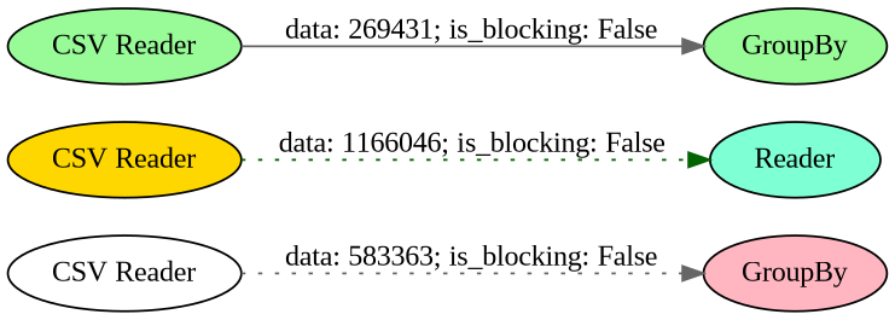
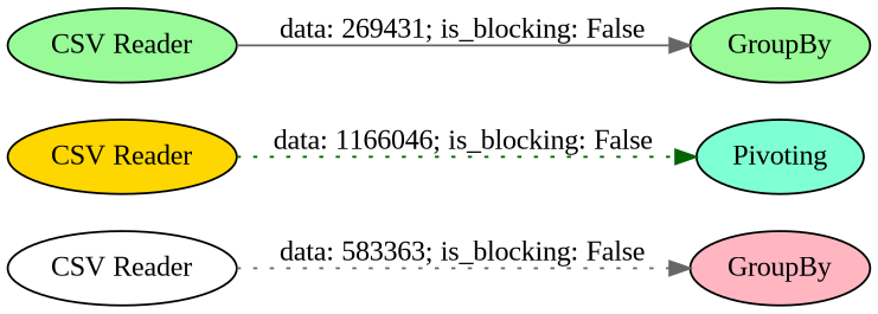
  digraph {
    rankdir=LR
    fontname="Liberation Serif"
    node [style=filled fillcolor=palegreen fontname="Liberation Serif"]
    edge [color=gray40 style=dotted fontname="Liberation Serif"]
    n1 [label="CSV Reader" fillcolor=white]
    n2 [label=GroupBy fillcolor=lightpink]
-   n3 [label=Reader fillcolor=aquamarine]
+   n3 [label=Pivoting fillcolor=aquamarine]
    n4 [label="CSV Reader" fillcolor=gold]
    n5 [label=GroupBy]
    n6 [label="CSV Reader"]
    n1 -> n2 [label="data: 583363; is_blocking: False"]
    n4 -> n3 [label="data: 1166046; is_blocking: False" color=darkgreen]
    n6 -> n5 [label="data: 269431; is_blocking: False" style=solid]
  }
